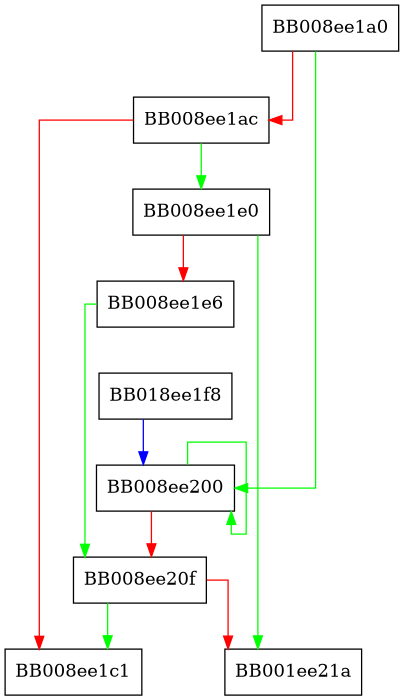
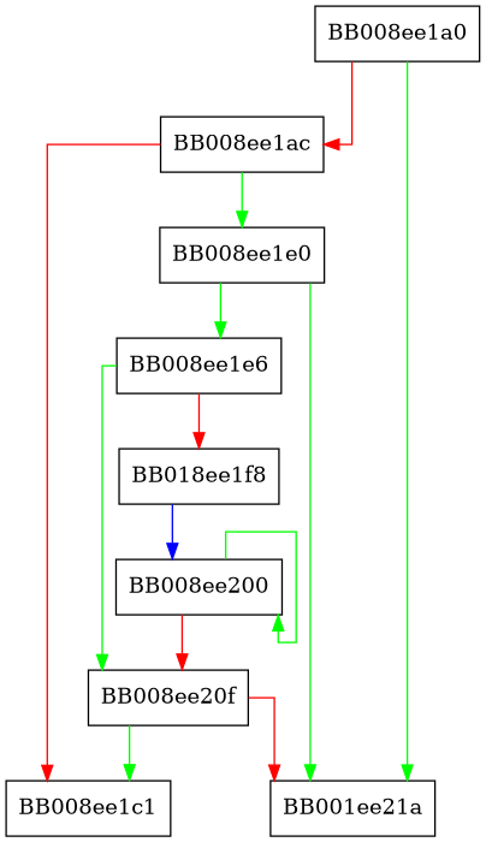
  digraph {
    splines=ortho
    node [shape=box]
    edge [color=green]
    n1 [label=BB001ee21a]
    BB008ee1a0
    BB008ee1ac
    BB008ee1e0
    BB008ee1c1
    BB008ee1e6
    BB008ee20f
    n8 [label=BB018ee1f8]
    BB008ee200
-   BB008ee1a0 -> BB008ee200
+   BB008ee1a0 -> n1
    BB008ee1a0 -> BB008ee1ac [color=red]
    BB008ee1ac -> BB008ee1e0
    BB008ee1ac -> BB008ee1c1 [color=red]
    BB008ee1e0 -> n1
-   BB008ee1e0 -> BB008ee1e6 [color=red]
+   BB008ee1e0 -> BB008ee1e6
    BB008ee1e6 -> BB008ee20f
+   BB008ee1e6 -> n8 [color=red]
    BB008ee20f -> n1 [color=red]
    BB008ee20f -> BB008ee1c1
    n8 -> BB008ee200 [color=blue]
    BB008ee200 -> BB008ee20f [color=red]
    BB008ee200 -> BB008ee200
  }
